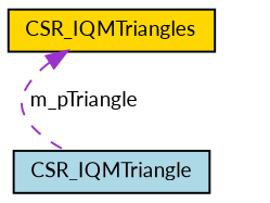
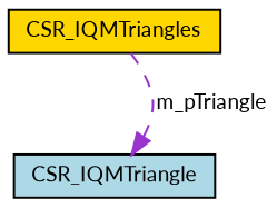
  digraph {
    fontname=Lato
    node [color=black fontname=Lato fontsize=10 shape=record style=filled]
    n1 [fillcolor=gold fontcolor=black height=0.2 label=CSR_IQMTriangles width=0.4]
    n2 [fillcolor=lightblue height=0.2 label=CSR_IQMTriangle width=0.4]
-   n1 -> n2 [color=darkorchid3 dir=back fontname=Lato fontsize=10 label=" m_pTriangle" labelfontname=Helvetica labelfontsize=10 style=dashed]
+   n2 -> n1 [color=darkorchid3 dir=back fontname=Lato fontsize=10 label=" m_pTriangle" labelfontname=Helvetica labelfontsize=10 style=dashed]
  }
